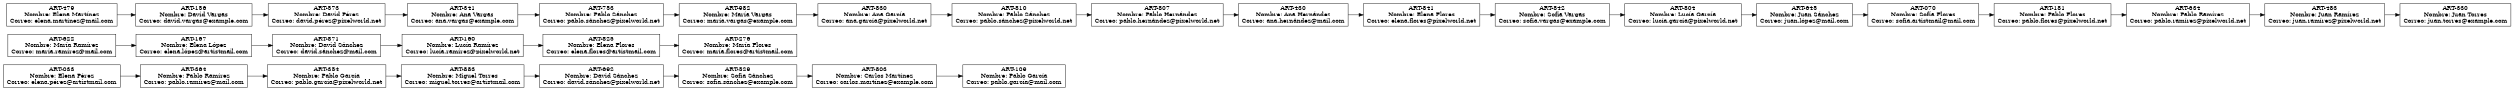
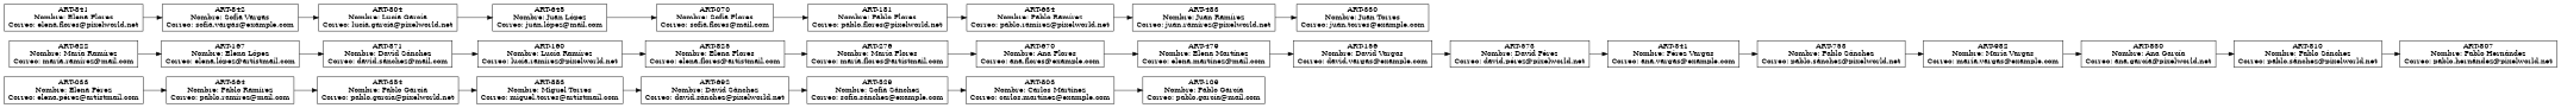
  digraph {
    rankdir=LR
    node [shape=record]
    n1 [height=.1 label="ART-033\nNombre: Elena Pérez\nCorreo: elena.pérez@artistmail.com"]
    n2 [height=.1 label="ART-364\nNombre: Pablo Ramírez\nCorreo: pablo.ramírez@mail.com"]
    n3 [height=.1 label="ART-354\nNombre: Pablo García\nCorreo: pablo.garcía@pixelworld.net"]
    n4 [height=.1 label="ART-883\nNombre: Miguel Torres\nCorreo: miguel.torres@artistmail.com"]
    n5 [height=.1 label="ART-692\nNombre: David Sánchez\nCorreo: david.sánchez@pixelworld.net"]
    n6 [height=.1 label="ART-529\nNombre: Sofía Sánchez\nCorreo: sofía.sánchez@example.com"]
    n7 [height=.1 label="ART-803\nNombre: Carlos Martínez\nCorreo: carlos.martínez@example.com"]
    n8 [height=.1 label="ART-109\nNombre: Pablo García\nCorreo: pablo.garcía@mail.com"]
    n9 [height=.1 label="ART-622\nNombre: María Ramírez\nCorreo: maría.ramírez@mail.com"]
    n10 [height=.1 label="ART-167\nNombre: Elena López\nCorreo: elena.lópez@artistmail.com"]
    n11 [height=.1 label="ART-871\nNombre: David Sánchez\nCorreo: david.sánchez@mail.com"]
    n12 [height=.1 label="ART-160\nNombre: Lucía Ramírez\nCorreo: lucía.ramírez@pixelworld.net"]
    n13 [height=.1 label="ART-825\nNombre: Elena Flores\nCorreo: elena.flores@artistmail.com"]
    n14 [height=.1 label="ART-276\nNombre: María Flores\nCorreo: maría.flores@artistmail.com"]
+   n15 [height=.1 label="ART-670\nNombre: Ana Flores\nCorreo: ana.flores@example.com"]
    n16 [height=.1 label="ART-479\nNombre: Elena Martínez\nCorreo: elena.martínez@mail.com"]
    n17 [height=.1 label="ART-156\nNombre: David Vargas\nCorreo: david.vargas@example.com"]
    n18 [height=.1 label="ART-573\nNombre: David Pérez\nCorreo: david.pérez@pixelworld.net"]
-   n19 [height=.1 label="ART-341\nNombre: Ana Vargas\nCorreo: ana.vargas@example.com"]
+   n19 [height=.1 label="ART-341\nNombre: Pérez Vargas\nCorreo: ana.vargas@example.com"]
    n20 [height=.1 label="ART-753\nNombre: Pablo Sánchez\nCorreo: pablo.sánchez@pixelworld.net"]
    n21 [height=.1 label="ART-982\nNombre: María Vargas\nCorreo: maría.vargas@example.com"]
    n22 [height=.1 label="ART-830\nNombre: Ana García\nCorreo: ana.garcía@pixelworld.net"]
    n23 [height=.1 label="ART-810\nNombre: Pablo Sánchez\nCorreo: pablo.sánchez@pixelworld.net"]
    n24 [height=.1 label="ART-807\nNombre: Pablo Hernández\nCorreo: pablo.hernández@pixelworld.net"]
-   n25 [height=.1 label="ART-430\nNombre: Ana Hernández\nCorreo: ana.hernández@mail.com"]
    n26 [height=.1 label="ART-841\nNombre: Elena Flores\nCorreo: elena.flores@pixelworld.net"]
    n27 [height=.1 label="ART-842\nNombre: Sofía Vargas\nCorreo: sofía.vargas@example.com"]
    n28 [height=.1 label="ART-804\nNombre: Lucía García\nCorreo: lucía.garcía@pixelworld.net"]
-   n29 [height=.1 label="ART-645\nNombre: Juan Sánchez\nCorreo: juan.lópez@mail.com"]
-   n30 [height=.1 label="ART-070\nNombre: Sofía Flores\nCorreo: sofía.artistmail@mail.com"]
+   n29 [height=.1 label="ART-645\nNombre: Juan López\nCorreo: juan.lópez@mail.com"]
+   n30 [height=.1 label="ART-070\nNombre: Sofía Flores\nCorreo: sofía.flores@mail.com"]
    n31 [height=.1 label="ART-181\nNombre: Pablo Flores\nCorreo: pablo.flores@pixelworld.net"]
    n32 [height=.1 label="ART-634\nNombre: Pablo Ramírez\nCorreo: pablo.ramírez@pixelworld.net"]
    n33 [height=.1 label="ART-483\nNombre: Juan Ramírez\nCorreo: juan.ramírez@pixelworld.net"]
    n34 [height=.1 label="ART-330\nNombre: Juan Torres\nCorreo: juan.torres@example.com"]
    n1 -> n2
    n2 -> n3
    n3 -> n4
    n4 -> n5
    n5 -> n6
    n6 -> n7
    n7 -> n8
    n9 -> n10
    n10 -> n11
    n11 -> n12
    n12 -> n13
    n13 -> n14
+   n14 -> n15
+   n15 -> n16
    n16 -> n17
    n17 -> n18
    n18 -> n19
    n19 -> n20
    n20 -> n21
    n21 -> n22
    n22 -> n23
    n23 -> n24
-   n24 -> n25
-   n25 -> n26
    n26 -> n27
    n27 -> n28
    n28 -> n29
    n29 -> n30
    n30 -> n31
    n31 -> n32
    n32 -> n33
    n33 -> n34
  }
